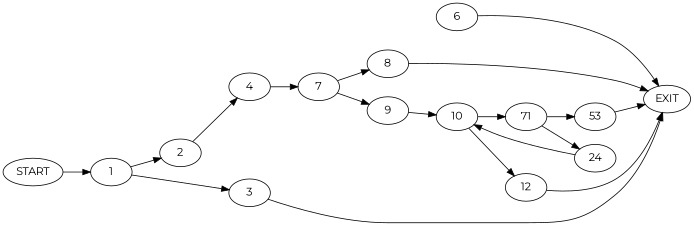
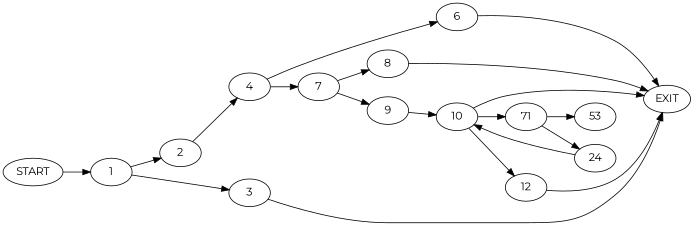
  digraph {
    fontname=Montserrat
    rankdir=LR
    node [fontname=Montserrat]
    edge [fontname=Montserrat]
    n1 [label=START]
    1
    2
    3
    n5 [label=EXIT]
    4
    6
    7
    8
    9
    10
    n12 [label=71]
    12
    n14 [label=53]
    n15 [label=24]
    n1 -> 1
    1 -> 2
    1 -> 3
    2 -> 4
    3 -> n5
+   4 -> 6
    4 -> 7
    6 -> n5
    7 -> 8
    7 -> 9
    8 -> n5
    9 -> 10
    10 -> n12
    10 -> 12
    n12 -> n14
    n12 -> n15
    12 -> n5
-   n14 -> n5
+   10 -> n5
    n15 -> 10
  }
